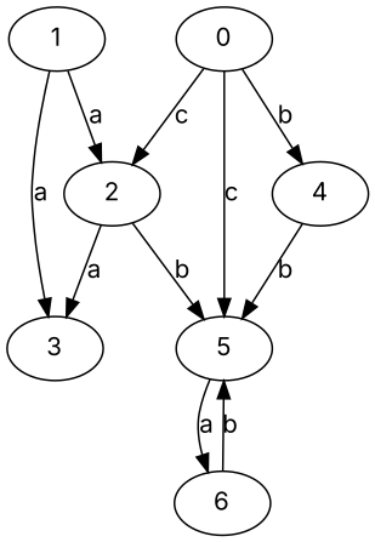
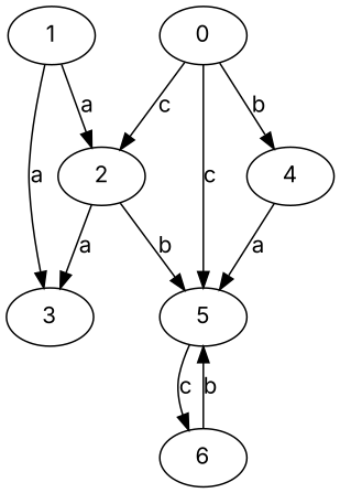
  strict digraph {
    fontname=Inter
    node [fontname=Inter]
    edge [fontname=Inter]
    1
    2
    3
    5
    6
    4
    0
    1 -> 2 [label=a]
    1 -> 3 [label=a]
    2 -> 3 [label=a]
    2 -> 5 [label=b]
-   5 -> 6 [label=a]
+   5 -> 6 [label=c]
    6 -> 5 [label=b]
-   4 -> 5 [label=b]
+   4 -> 5 [label=a]
    0 -> 2 [label=c]
    0 -> 5 [label=c]
    0 -> 4 [label=b]
  }
